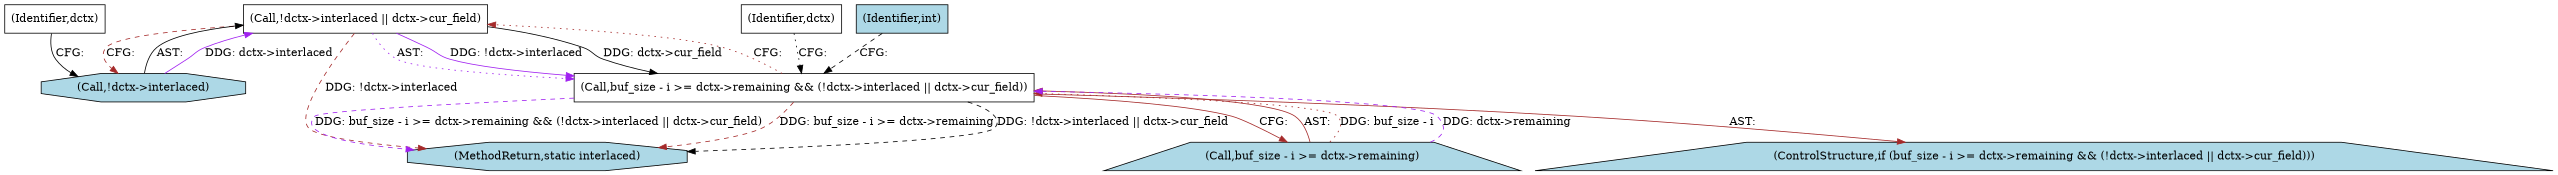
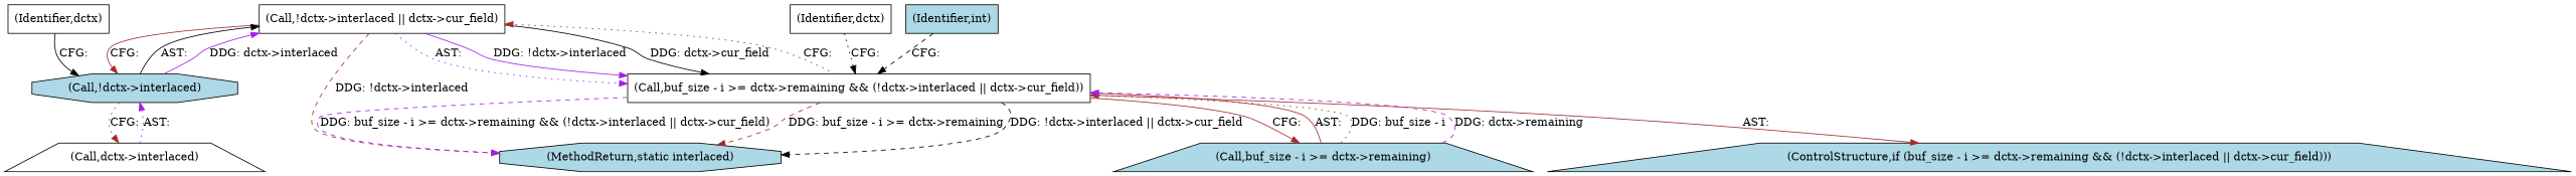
  digraph {
    node [fillcolor=white shape=box style=filled]
    edge [color=brown style=solid]
    n1 [label="(Call,!dctx->interlaced || dctx->cur_field)"]
    n2 [fillcolor=lightblue label="(Call,!dctx->interlaced)" shape=octagon]
    n3 [label="(Call,buf_size - i >= dctx->remaining && (!dctx->interlaced || dctx->cur_field))"]
    n4 [fillcolor=lightblue label="(MethodReturn,static interlaced)" shape=octagon]
+   n5 [label="(Call,dctx->interlaced)" shape=trapezium]
    n6 [fillcolor=lightblue label="(Call,buf_size - i >= dctx->remaining)" shape=trapezium]
    n7 [fillcolor=lightblue label="(ControlStructure,if (buf_size - i >= dctx->remaining && (!dctx->interlaced || dctx->cur_field)))" shape=trapezium]
    n8 [label="(Identifier,dctx)"]
    n9 [label="(Identifier,dctx)"]
    n10 [fillcolor=lightblue label="(Identifier,int)"]
-   n1 -> n2 [label="CFG: " style=dashed]
+   n1 -> n2 [label="CFG: "]
    n1 -> n3 [color=purple label="AST: " style=dotted]
    n1 -> n3 [color=purple label="DDG: !dctx->interlaced"]
    n1 -> n3 [color=black label="DDG: dctx->cur_field"]
    n1 -> n4 [label="DDG: !dctx->interlaced" style=dashed]
    n2 -> n1 [color=black label="AST: "]
    n2 -> n1 [color=purple label="DDG: dctx->interlaced"]
+   n2 -> n5 [label="CFG: " style=dotted]
    n3 -> n1 [label="CFG: " style=dotted]
    n3 -> n4 [color=purple label="DDG: buf_size - i >= dctx->remaining && (!dctx->interlaced || dctx->cur_field)" style=dashed]
    n3 -> n4 [label="DDG: buf_size - i >= dctx->remaining" style=dashed]
    n3 -> n4 [color=black label="DDG: !dctx->interlaced || dctx->cur_field" style=dashed]
    n3 -> n6 [label="CFG: "]
    n3 -> n7 [label="AST: "]
+   n5 -> n2 [color=purple label="AST: " style=dotted]
    n6 -> n3 [label="AST: "]
    n6 -> n3 [label="DDG: buf_size - i" style=dotted]
    n6 -> n3 [color=purple label="DDG: dctx->remaining" style=dashed]
    n8 -> n2 [color=black label="CFG: "]
    n9 -> n3 [color=black label="CFG: " style=dotted]
    n10 -> n3 [color=black label="CFG: " style=dashed]
  }
